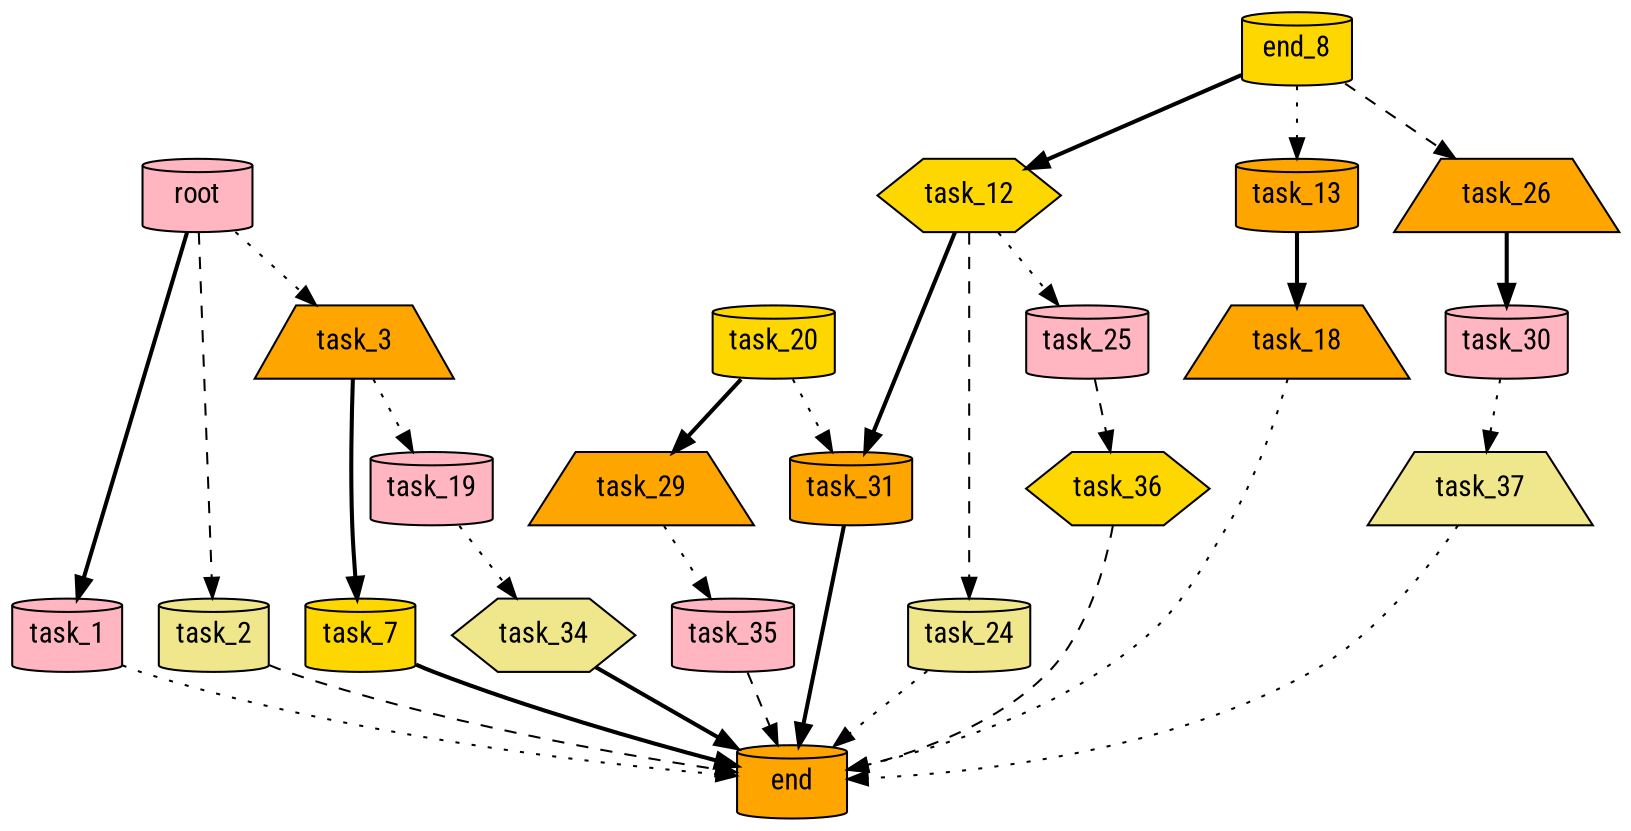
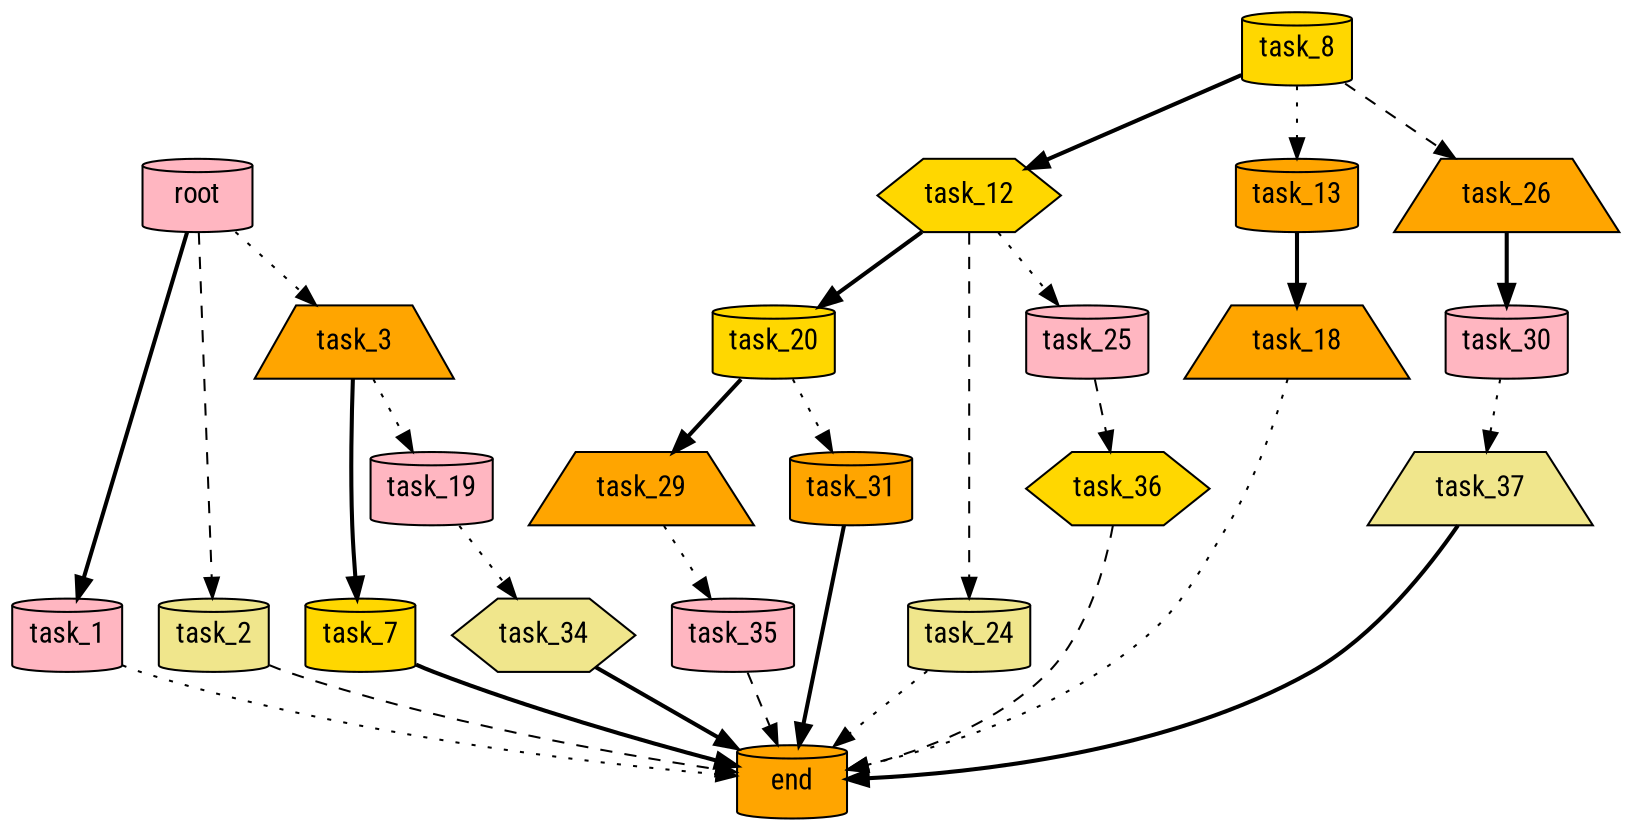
  digraph {
    fontname="Roboto Condensed"
    node [fillcolor=orange fontname="Roboto Condensed" shape=cylinder style=filled]
    edge [fontname="Roboto Condensed" style=dotted]
    root [fillcolor=lightpink]
    task_1 [fillcolor=lightpink]
    task_2 [fillcolor=khaki]
    task_3 [shape=trapezium]
    end
    task_7 [fillcolor=gold]
    task_19 [fillcolor=lightpink]
-   task_8 [fillcolor=gold label=end_8]
+   task_8 [fillcolor=gold]
    task_12 [fillcolor=gold shape=hexagon]
    task_13
    task_26 [shape=trapezium]
    task_34 [fillcolor=khaki shape=hexagon]
    task_20 [fillcolor=gold]
    task_24 [fillcolor=khaki]
    task_25 [fillcolor=lightpink]
    task_18 [shape=trapezium]
    task_30 [fillcolor=lightpink]
    task_29 [shape=trapezium]
    task_31
    task_36 [fillcolor=gold shape=hexagon]
    task_35 [fillcolor=lightpink]
    task_37 [fillcolor=khaki shape=trapezium]
    root -> task_1 [style=bold]
    root -> task_2 [style=dashed]
    root -> task_3
    task_1 -> end
    task_2 -> end [style=dashed]
    task_3 -> task_7 [style=bold]
    task_3 -> task_19
    task_7 -> end [style=bold]
    task_19 -> task_34
    task_8 -> task_12 [style=bold]
    task_8 -> task_13
    task_8 -> task_26 [style=dashed]
-   task_12 -> task_31 [style=bold]
+   task_12 -> task_20 [style=bold]
    task_12 -> task_24 [style=dashed]
    task_12 -> task_25
    task_13 -> task_18 [style=bold]
    task_26 -> task_30 [style=bold]
    task_34 -> end [style=bold]
    task_20 -> task_29 [style=bold]
    task_20 -> task_31
    task_24 -> end
    task_25 -> task_36 [style=dashed]
    task_18 -> end
    task_30 -> task_37
    task_29 -> task_35
    task_31 -> end [style=bold]
    task_36 -> end [style=dashed]
    task_35 -> end [style=dashed]
-   task_37 -> end
+   task_37 -> end [style=bold]
  }
